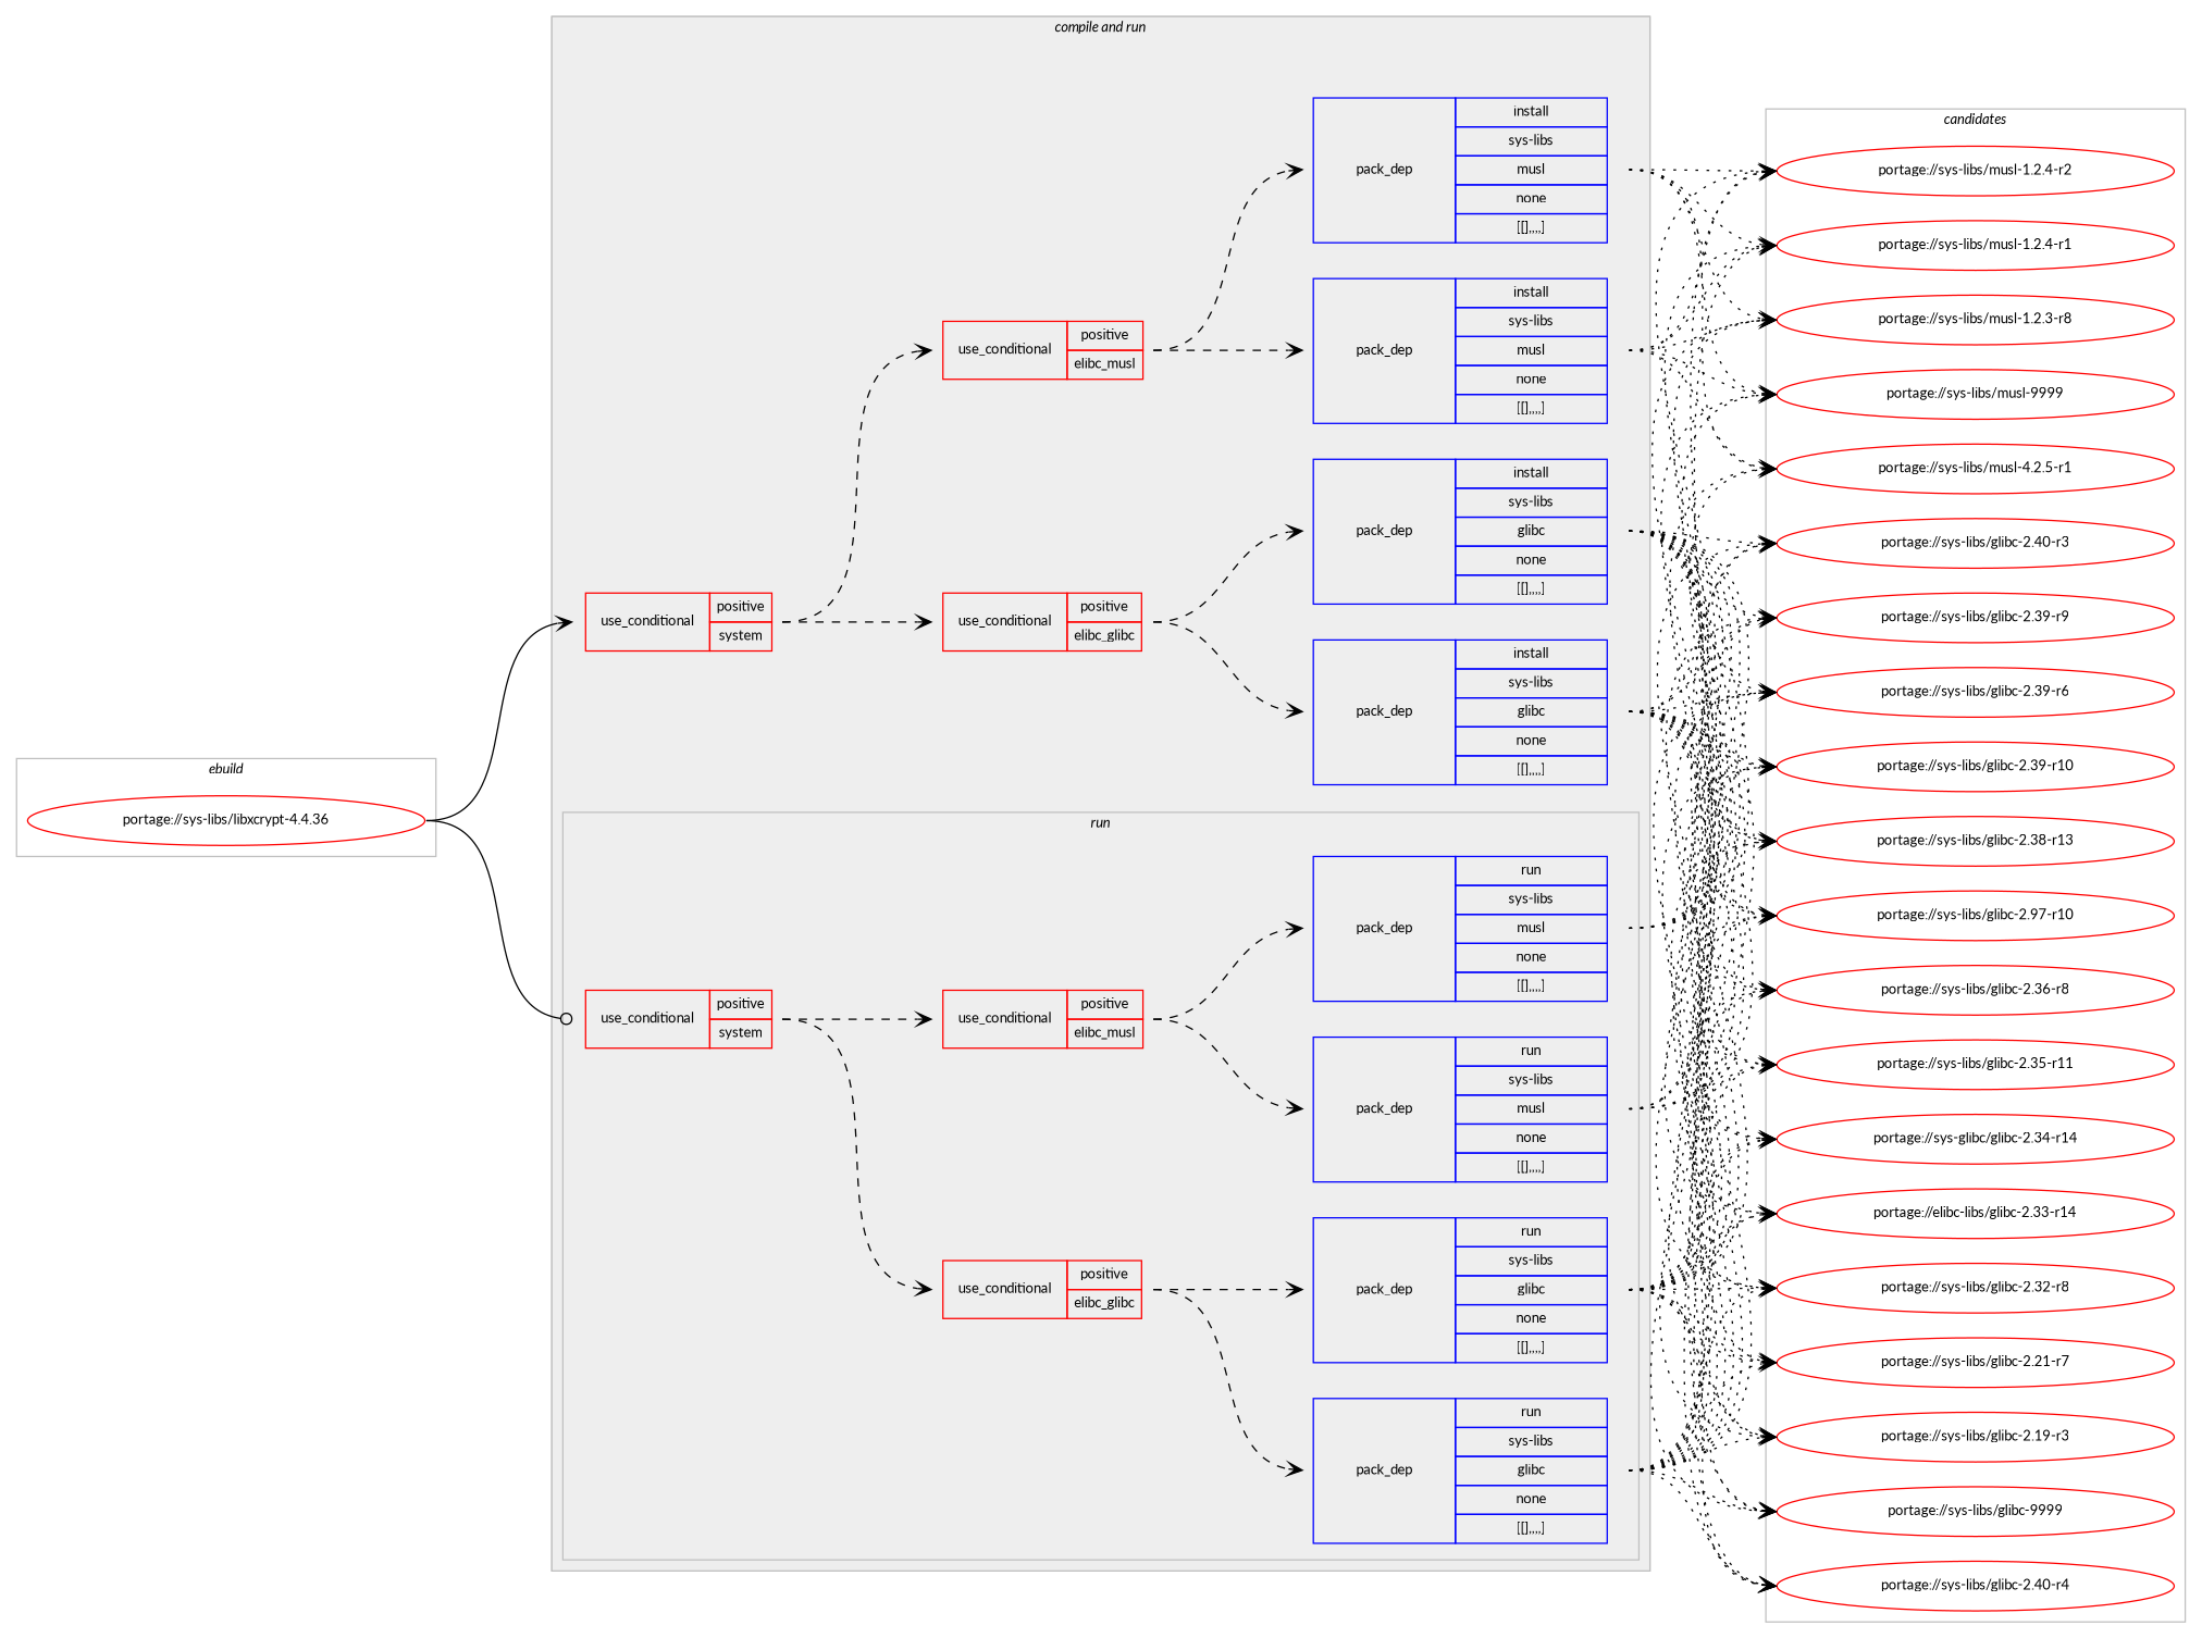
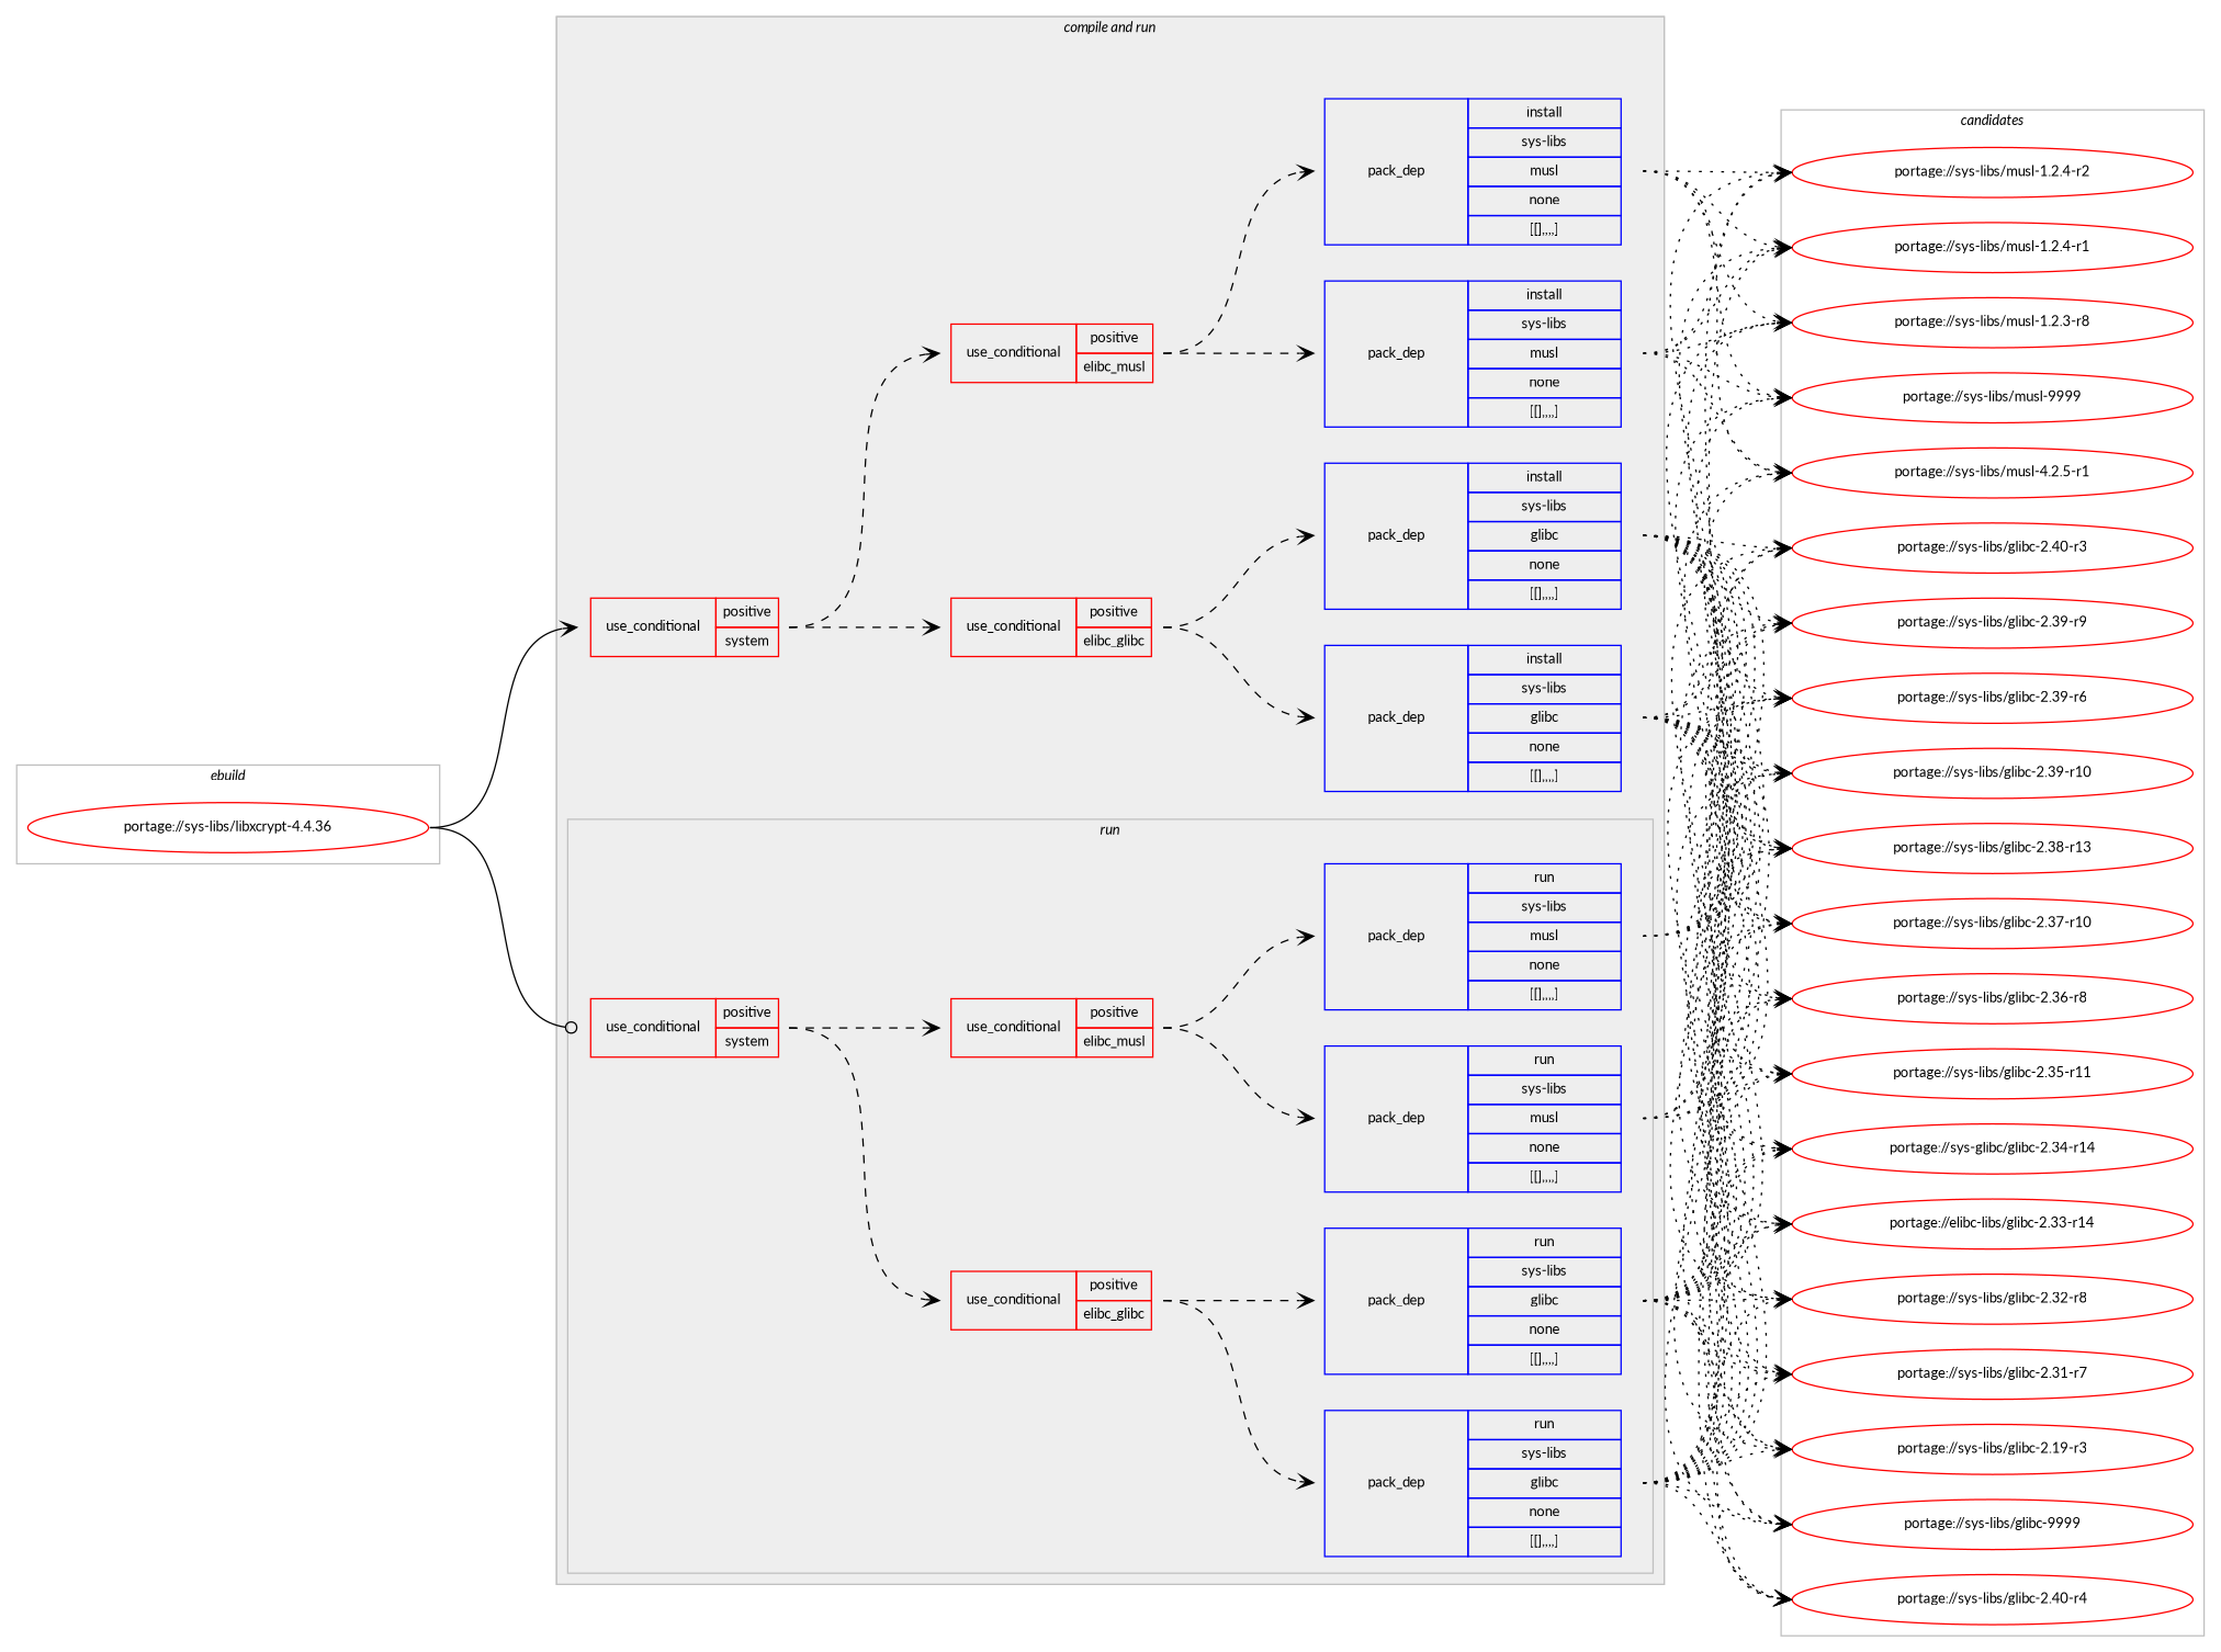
  digraph {
    compound=true
    concentrate=true
    fontname=Lato
    fontsize=10
    newrank=true
    rankdir=LR
    ranksep=1.5
    node [color=red fontname=Lato fontsize=10]
    edge [arrowhead=vee fontname=Lato headport=w style=dotted tailport=e weight=100]
    n1 [label="portage://sys-libs/libxcrypt-4.4.36" width=4]
    n2 [color=blue label=<<TABLE BORDER="0" CELLBORDER="1" CELLSPACING="0" CELLPADDING="4" WIDTH="220"><TR><TD ROWSPAN="6" CELLPADDING="30">pack_dep</TD></TR><TR><TD WIDTH="110">install</TD></TR><TR><TD>sys-libs</TD></TR><TR><TD>glibc</TD></TR><TR><TD>none</TD></TR><TR><TD>[[],,,,]</TD></TR></TABLE>> shape=none]
    n3 [color=blue label=<<TABLE BORDER="0" CELLBORDER="1" CELLSPACING="0" CELLPADDING="4" WIDTH="220"><TR><TD ROWSPAN="6" CELLPADDING="30">pack_dep</TD></TR><TR><TD WIDTH="110">install</TD></TR><TR><TD>sys-libs</TD></TR><TR><TD>glibc</TD></TR><TR><TD>none</TD></TR><TR><TD>[[],,,,]</TD></TR></TABLE>> shape=none]
    n4 [label=<<TABLE BORDER="0" CELLBORDER="1" CELLSPACING="0" CELLPADDING="4"><TR><TD ROWSPAN="3" CELLPADDING="10">use_conditional</TD></TR><TR><TD>positive</TD></TR><TR><TD>elibc_glibc</TD></TR></TABLE>> shape=none]
    n5 [color=blue label=<<TABLE BORDER="0" CELLBORDER="1" CELLSPACING="0" CELLPADDING="4" WIDTH="220"><TR><TD ROWSPAN="6" CELLPADDING="30">pack_dep</TD></TR><TR><TD WIDTH="110">install</TD></TR><TR><TD>sys-libs</TD></TR><TR><TD>musl</TD></TR><TR><TD>none</TD></TR><TR><TD>[[],,,,]</TD></TR></TABLE>> shape=none]
    n6 [color=blue label=<<TABLE BORDER="0" CELLBORDER="1" CELLSPACING="0" CELLPADDING="4" WIDTH="220"><TR><TD ROWSPAN="6" CELLPADDING="30">pack_dep</TD></TR><TR><TD WIDTH="110">install</TD></TR><TR><TD>sys-libs</TD></TR><TR><TD>musl</TD></TR><TR><TD>none</TD></TR><TR><TD>[[],,,,]</TD></TR></TABLE>> shape=none]
    n7 [label=<<TABLE BORDER="0" CELLBORDER="1" CELLSPACING="0" CELLPADDING="4"><TR><TD ROWSPAN="3" CELLPADDING="10">use_conditional</TD></TR><TR><TD>positive</TD></TR><TR><TD>elibc_musl</TD></TR></TABLE>> shape=none]
    n8 [label=<<TABLE BORDER="0" CELLBORDER="1" CELLSPACING="0" CELLPADDING="4"><TR><TD ROWSPAN="3" CELLPADDING="10">use_conditional</TD></TR><TR><TD>positive</TD></TR><TR><TD>system</TD></TR></TABLE>> shape=none]
    n9 [color=blue label=<<TABLE BORDER="0" CELLBORDER="1" CELLSPACING="0" CELLPADDING="4" WIDTH="220"><TR><TD ROWSPAN="6" CELLPADDING="30">pack_dep</TD></TR><TR><TD WIDTH="110">run</TD></TR><TR><TD>sys-libs</TD></TR><TR><TD>glibc</TD></TR><TR><TD>none</TD></TR><TR><TD>[[],,,,]</TD></TR></TABLE>> shape=none]
    n10 [color=blue label=<<TABLE BORDER="0" CELLBORDER="1" CELLSPACING="0" CELLPADDING="4" WIDTH="220"><TR><TD ROWSPAN="6" CELLPADDING="30">pack_dep</TD></TR><TR><TD WIDTH="110">run</TD></TR><TR><TD>sys-libs</TD></TR><TR><TD>glibc</TD></TR><TR><TD>none</TD></TR><TR><TD>[[],,,,]</TD></TR></TABLE>> shape=none]
    n11 [label=<<TABLE BORDER="0" CELLBORDER="1" CELLSPACING="0" CELLPADDING="4"><TR><TD ROWSPAN="3" CELLPADDING="10">use_conditional</TD></TR><TR><TD>positive</TD></TR><TR><TD>elibc_glibc</TD></TR></TABLE>> shape=none]
    n12 [color=blue label=<<TABLE BORDER="0" CELLBORDER="1" CELLSPACING="0" CELLPADDING="4" WIDTH="220"><TR><TD ROWSPAN="6" CELLPADDING="30">pack_dep</TD></TR><TR><TD WIDTH="110">run</TD></TR><TR><TD>sys-libs</TD></TR><TR><TD>musl</TD></TR><TR><TD>none</TD></TR><TR><TD>[[],,,,]</TD></TR></TABLE>> shape=none]
    n13 [color=blue label=<<TABLE BORDER="0" CELLBORDER="1" CELLSPACING="0" CELLPADDING="4" WIDTH="220"><TR><TD ROWSPAN="6" CELLPADDING="30">pack_dep</TD></TR><TR><TD WIDTH="110">run</TD></TR><TR><TD>sys-libs</TD></TR><TR><TD>musl</TD></TR><TR><TD>none</TD></TR><TR><TD>[[],,,,]</TD></TR></TABLE>> shape=none]
    n14 [label=<<TABLE BORDER="0" CELLBORDER="1" CELLSPACING="0" CELLPADDING="4"><TR><TD ROWSPAN="3" CELLPADDING="10">use_conditional</TD></TR><TR><TD>positive</TD></TR><TR><TD>elibc_musl</TD></TR></TABLE>> shape=none]
    n15 [label=<<TABLE BORDER="0" CELLBORDER="1" CELLSPACING="0" CELLPADDING="4"><TR><TD ROWSPAN="3" CELLPADDING="10">use_conditional</TD></TR><TR><TD>positive</TD></TR><TR><TD>system</TD></TR></TABLE>> shape=none]
    n16 [label="portage://sys-libs/glibc-9999" width=4]
    n17 [label="portage://sys-libs/glibc-2.40-r4" width=4]
    n18 [label="portage://sys-libs/glibc-2.40-r3" width=4]
    n19 [label="portage://sys-libs/glibc-2.39-r9" width=4]
    n20 [label="portage://sys-libs/glibc-2.39-r6" width=4]
    n21 [label="portage://sys-libs/glibc-2.39-r10" width=4]
    n22 [label="portage://sys-libs/glibc-2.38-r13" width=4]
-   n23 [label="portage://sys-libs/glibc-2.97-r10" width=4]
+   n23 [label="portage://sys-libs/glibc-2.37-r10" width=4]
    n24 [label="portage://sys-libs/glibc-2.36-r8" width=4]
    n25 [label="portage://sys-libs/glibc-2.35-r11" width=4]
    n26 [label="portage://sys-glibc/glibc-2.34-r14" width=4]
    n27 [label="portage://elibc-libs/glibc-2.33-r14" width=4]
    n28 [label="portage://sys-libs/glibc-2.32-r8" width=4]
-   n29 [label="portage://sys-libs/glibc-2.21-r7" width=4]
+   n29 [label="portage://sys-libs/glibc-2.31-r7" width=4]
    n30 [label="portage://sys-libs/glibc-2.19-r3" width=4]
    n31 [label="portage://sys-libs/musl-9999" width=4]
    n32 [label="portage://sys-libs/musl-4.2.5-r1" width=4]
    n33 [label="portage://sys-libs/musl-1.2.4-r2" width=4]
    n34 [label="portage://sys-libs/musl-1.2.4-r1" width=4]
    n35 [label="portage://sys-libs/musl-1.2.3-r8" width=4]
    subgraph cluster_1 {
      color=gray
      label=<<i>ebuild</i>>
      n1
    }
    subgraph cluster_2 {
      color=gray
      label=<<i>dependencies</i>>
      subgraph cluster_3 {
        color=gray
        fillcolor="#eeeeee"
        label=<<i>compile</i>>
        style=filled
        subgraph sub_4 {
          color=gray
          fillcolor="#eeeeee"
          label=<<i>compile</i>>
          style=filled
          n8
          subgraph sub_5 {
            color=gray
            fillcolor="#eeeeee"
            label=<<i>compile</i>>
            style=filled
            n4
            subgraph sub_6 {
              color=gray
              fillcolor="#eeeeee"
              label=<<i>compile</i>>
              style=filled
              n2
            }
            subgraph sub_7 {
              color=gray
              fillcolor="#eeeeee"
              label=<<i>compile</i>>
              style=filled
              n3
            }
          }
          subgraph sub_8 {
            color=gray
            fillcolor="#eeeeee"
            label=<<i>compile</i>>
            style=filled
            n7
            subgraph sub_9 {
              color=gray
              fillcolor="#eeeeee"
              label=<<i>compile</i>>
              style=filled
              n5
            }
            subgraph sub_10 {
              color=gray
              fillcolor="#eeeeee"
              label=<<i>compile</i>>
              style=filled
              n6
            }
          }
        }
      }
      subgraph cluster_11 {
        color=gray
        fillcolor="#eeeeee"
        label=<<i>compile and run</i>>
        style=filled
      }
      subgraph cluster_12 {
        color=gray
        fillcolor="#eeeeee"
        label=<<i>run</i>>
        style=filled
        subgraph sub_13 {
          color=gray
          fillcolor="#eeeeee"
          label=<<i>run</i>>
          style=filled
          n15
          subgraph sub_14 {
            color=gray
            fillcolor="#eeeeee"
            label=<<i>run</i>>
            style=filled
            n11
            subgraph sub_15 {
              color=gray
              fillcolor="#eeeeee"
              label=<<i>run</i>>
              style=filled
              n9
            }
            subgraph sub_16 {
              color=gray
              fillcolor="#eeeeee"
              label=<<i>run</i>>
              style=filled
              n10
            }
          }
          subgraph sub_17 {
            color=gray
            fillcolor="#eeeeee"
            label=<<i>run</i>>
            style=filled
            n14
            subgraph sub_18 {
              color=gray
              fillcolor="#eeeeee"
              label=<<i>run</i>>
              style=filled
              n12
            }
            subgraph sub_19 {
              color=gray
              fillcolor="#eeeeee"
              label=<<i>run</i>>
              style=filled
              n13
            }
          }
        }
      }
    }
    subgraph cluster_20 {
      color=gray
      label=<<i>candidates</i>>
      rank=same
      subgraph sub_21 {
        color=black
        label=<<i>candidates</i>>
        nodesep=1
        rank=same
        n16
        n17
        n18
        n19
        n20
        n21
        n22
        n23
        n24
        n25
        n26
        n27
        n28
        n29
        n30
      }
      subgraph sub_22 {
        color=black
        label=<<i>candidates</i>>
        nodesep=1
        rank=same
        n16
        n17
        n18
        n19
        n20
        n21
        n22
        n23
        n24
        n25
        n26
        n27
        n28
        n29
        n30
      }
      subgraph sub_23 {
        color=black
        label=<<i>candidates</i>>
        nodesep=1
        rank=same
        n31
        n32
        n33
        n34
        n35
      }
      subgraph sub_24 {
        color=black
        label=<<i>candidates</i>>
        nodesep=1
        rank=same
        n31
        n32
        n33
        n34
        n35
      }
      subgraph sub_25 {
        color=black
        label=<<i>candidates</i>>
        nodesep=1
        rank=same
        n16
        n17
        n18
        n19
        n20
        n21
        n22
        n23
        n24
        n25
        n26
        n27
        n28
        n29
        n30
      }
      subgraph sub_26 {
        color=black
        label=<<i>candidates</i>>
        nodesep=1
        rank=same
        n16
        n17
        n18
        n19
        n20
        n21
        n22
        n23
        n24
        n25
        n26
        n27
        n28
        n29
        n30
      }
      subgraph sub_27 {
        color=black
        label=<<i>candidates</i>>
        nodesep=1
        rank=same
        n31
        n32
        n33
        n34
        n35
      }
      subgraph sub_28 {
        color=black
        label=<<i>candidates</i>>
        nodesep=1
        rank=same
        n31
        n32
        n33
        n34
        n35
      }
    }
    n1 -> n8 [style=solid weight=20]
    n1 -> n15 [arrowhead=odot style=solid weight=20]
    n2 -> n16
    n2 -> n17
    n2 -> n18
    n2 -> n19
    n2 -> n20
    n2 -> n21
    n2 -> n22
    n2 -> n23
    n2 -> n24
    n2 -> n25
    n2 -> n26
    n2 -> n27
    n2 -> n28
    n2 -> n29
    n2 -> n30
    n3 -> n16
    n3 -> n17
    n3 -> n18
    n3 -> n19
    n3 -> n20
    n3 -> n21
    n3 -> n22
    n3 -> n23
    n3 -> n24
    n3 -> n25
    n3 -> n26
    n3 -> n27
    n3 -> n28
    n3 -> n29
    n3 -> n30
    n4 -> n2 [style=dashed weight=20]
    n4 -> n3 [style=dashed weight=20]
    n5 -> n31
    n5 -> n32
    n5 -> n33
    n5 -> n34
    n5 -> n35
    n6 -> n31
    n6 -> n32
    n6 -> n33
    n6 -> n34
    n6 -> n35
    n7 -> n5 [style=dashed weight=20]
    n7 -> n6 [style=dashed weight=20]
    n8 -> n4 [style=dashed weight=20]
    n8 -> n7 [style=dashed weight=20]
    n9 -> n16
    n9 -> n17
    n9 -> n18
    n9 -> n19
    n9 -> n20
    n9 -> n21
    n9 -> n22
    n9 -> n23
    n9 -> n24
    n9 -> n25
    n9 -> n26
    n9 -> n27
    n9 -> n28
    n9 -> n29
    n9 -> n30
    n10 -> n16
    n10 -> n17
    n10 -> n18
    n10 -> n19
    n10 -> n20
    n10 -> n21
    n10 -> n22
    n10 -> n23
    n10 -> n24
    n10 -> n25
    n10 -> n26
    n10 -> n27
    n10 -> n28
    n10 -> n29
    n10 -> n30
    n11 -> n9 [style=dashed weight=20]
    n11 -> n10 [style=dashed weight=20]
    n12 -> n31
    n12 -> n32
    n12 -> n33
    n12 -> n34
    n12 -> n35
    n13 -> n31
    n13 -> n32
    n13 -> n33
    n13 -> n34
    n13 -> n35
    n14 -> n12 [style=dashed weight=20]
    n14 -> n13 [style=dashed weight=20]
    n15 -> n11 [style=dashed weight=20]
    n15 -> n14 [style=dashed weight=20]
  }
